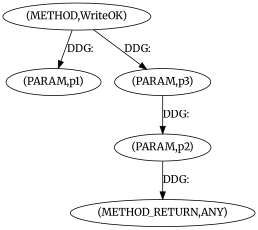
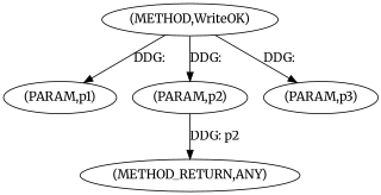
  digraph {
    fontname=Merriweather
    node [fontname=Merriweather]
    edge [fontname=Merriweather]
    n1 [label=<(METHOD,WriteOK)>]
    n2 [label=<(PARAM,p1)>]
    n3 [label=<(PARAM,p2)>]
    n4 [label=<(PARAM,p3)>]
    n5 [label=<(METHOD_RETURN,ANY)>]
    n1 -> n2 [label="DDG: "]
-   n4 -> n3 [label="DDG: "]
+   n1 -> n3 [label="DDG: "]
    n1 -> n4 [label="DDG: "]
-   n3 -> n5 [label="DDG: "]
+   n3 -> n5 [label="DDG: p2"]
  }
